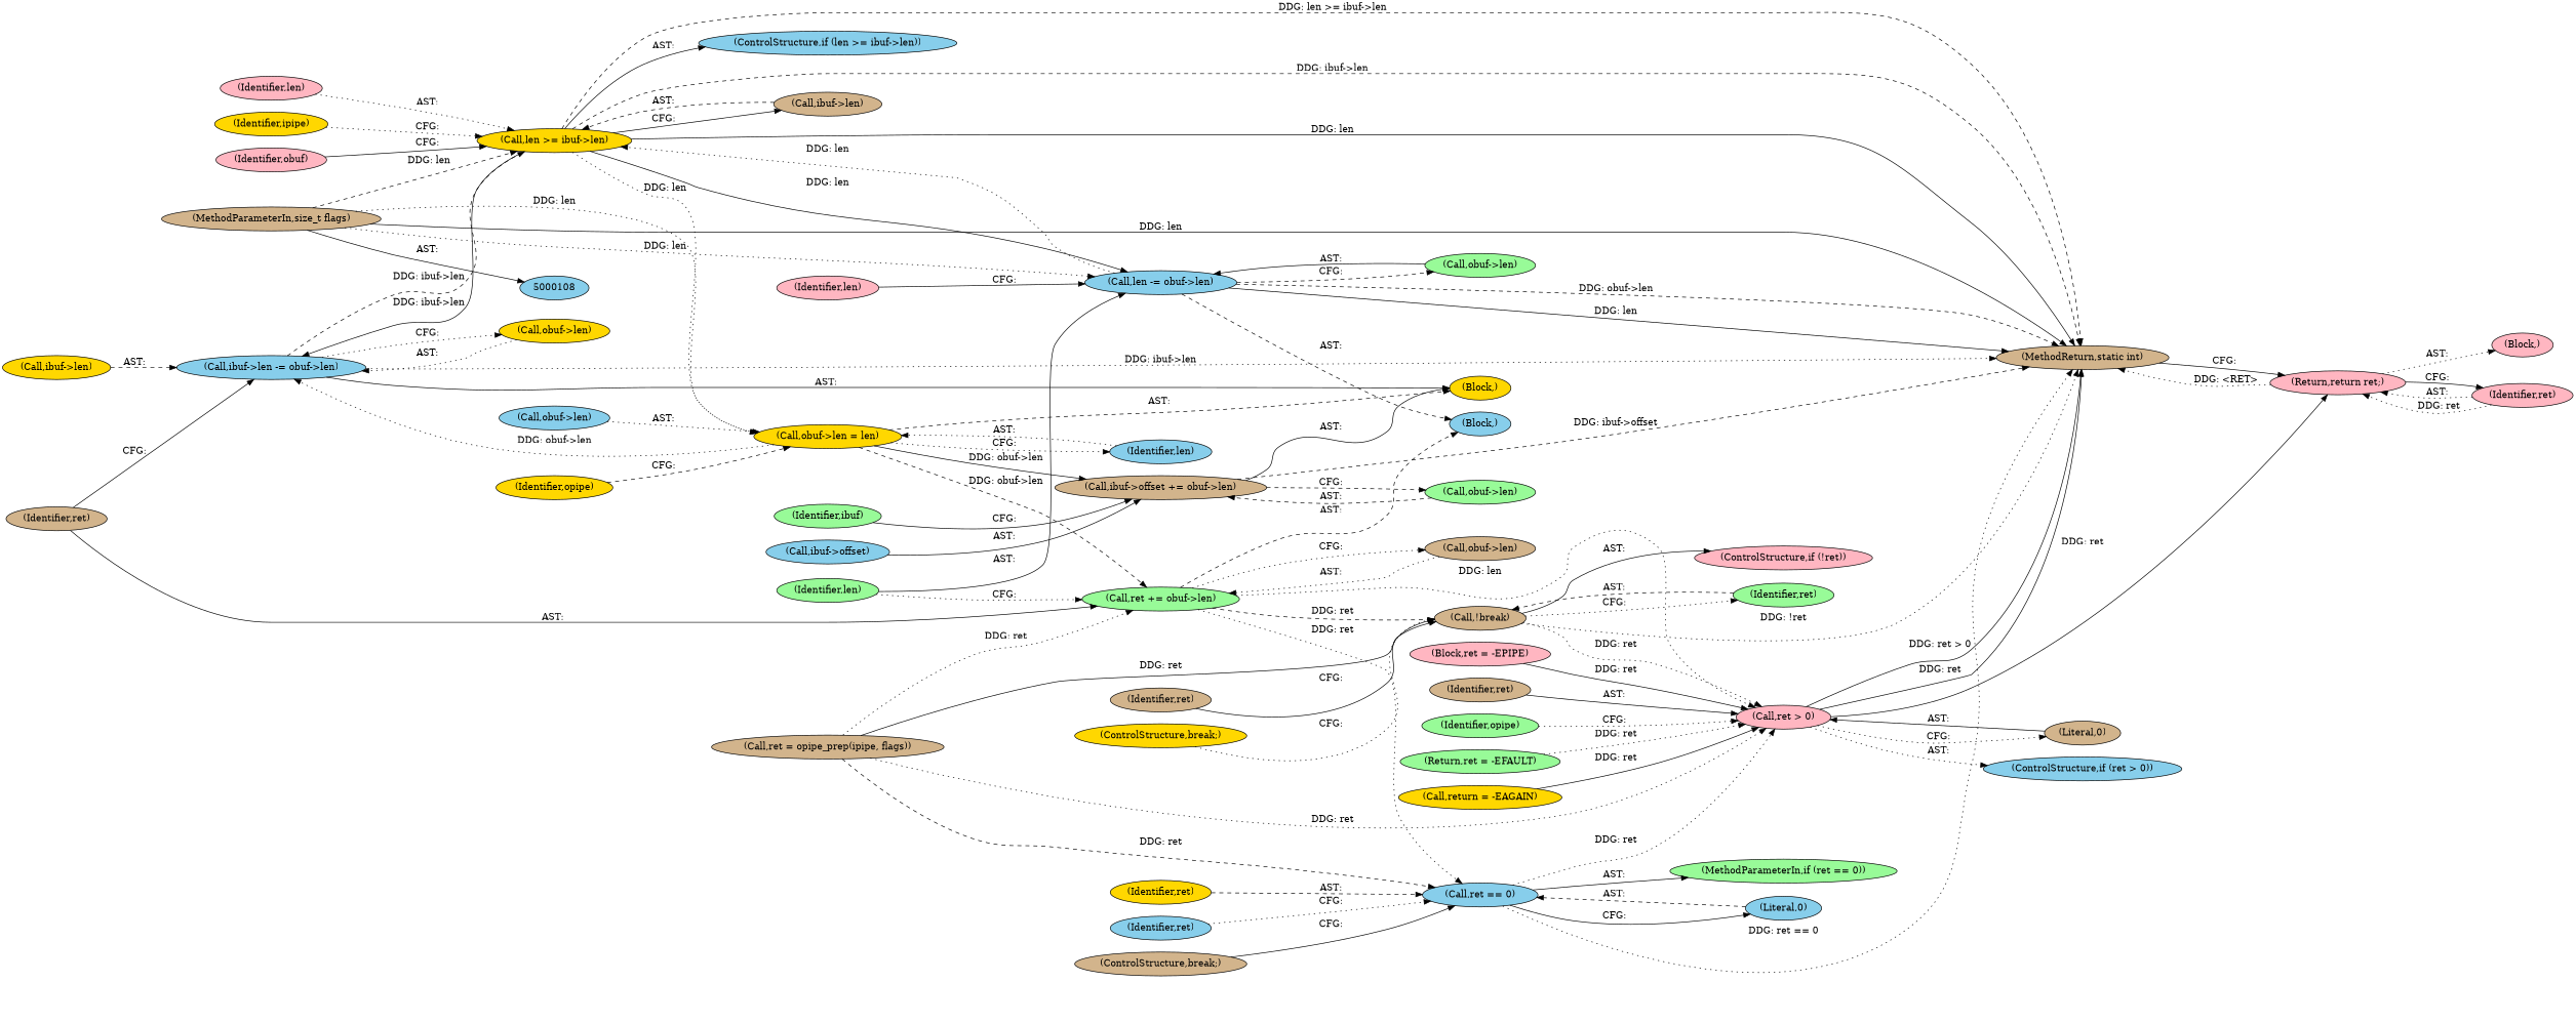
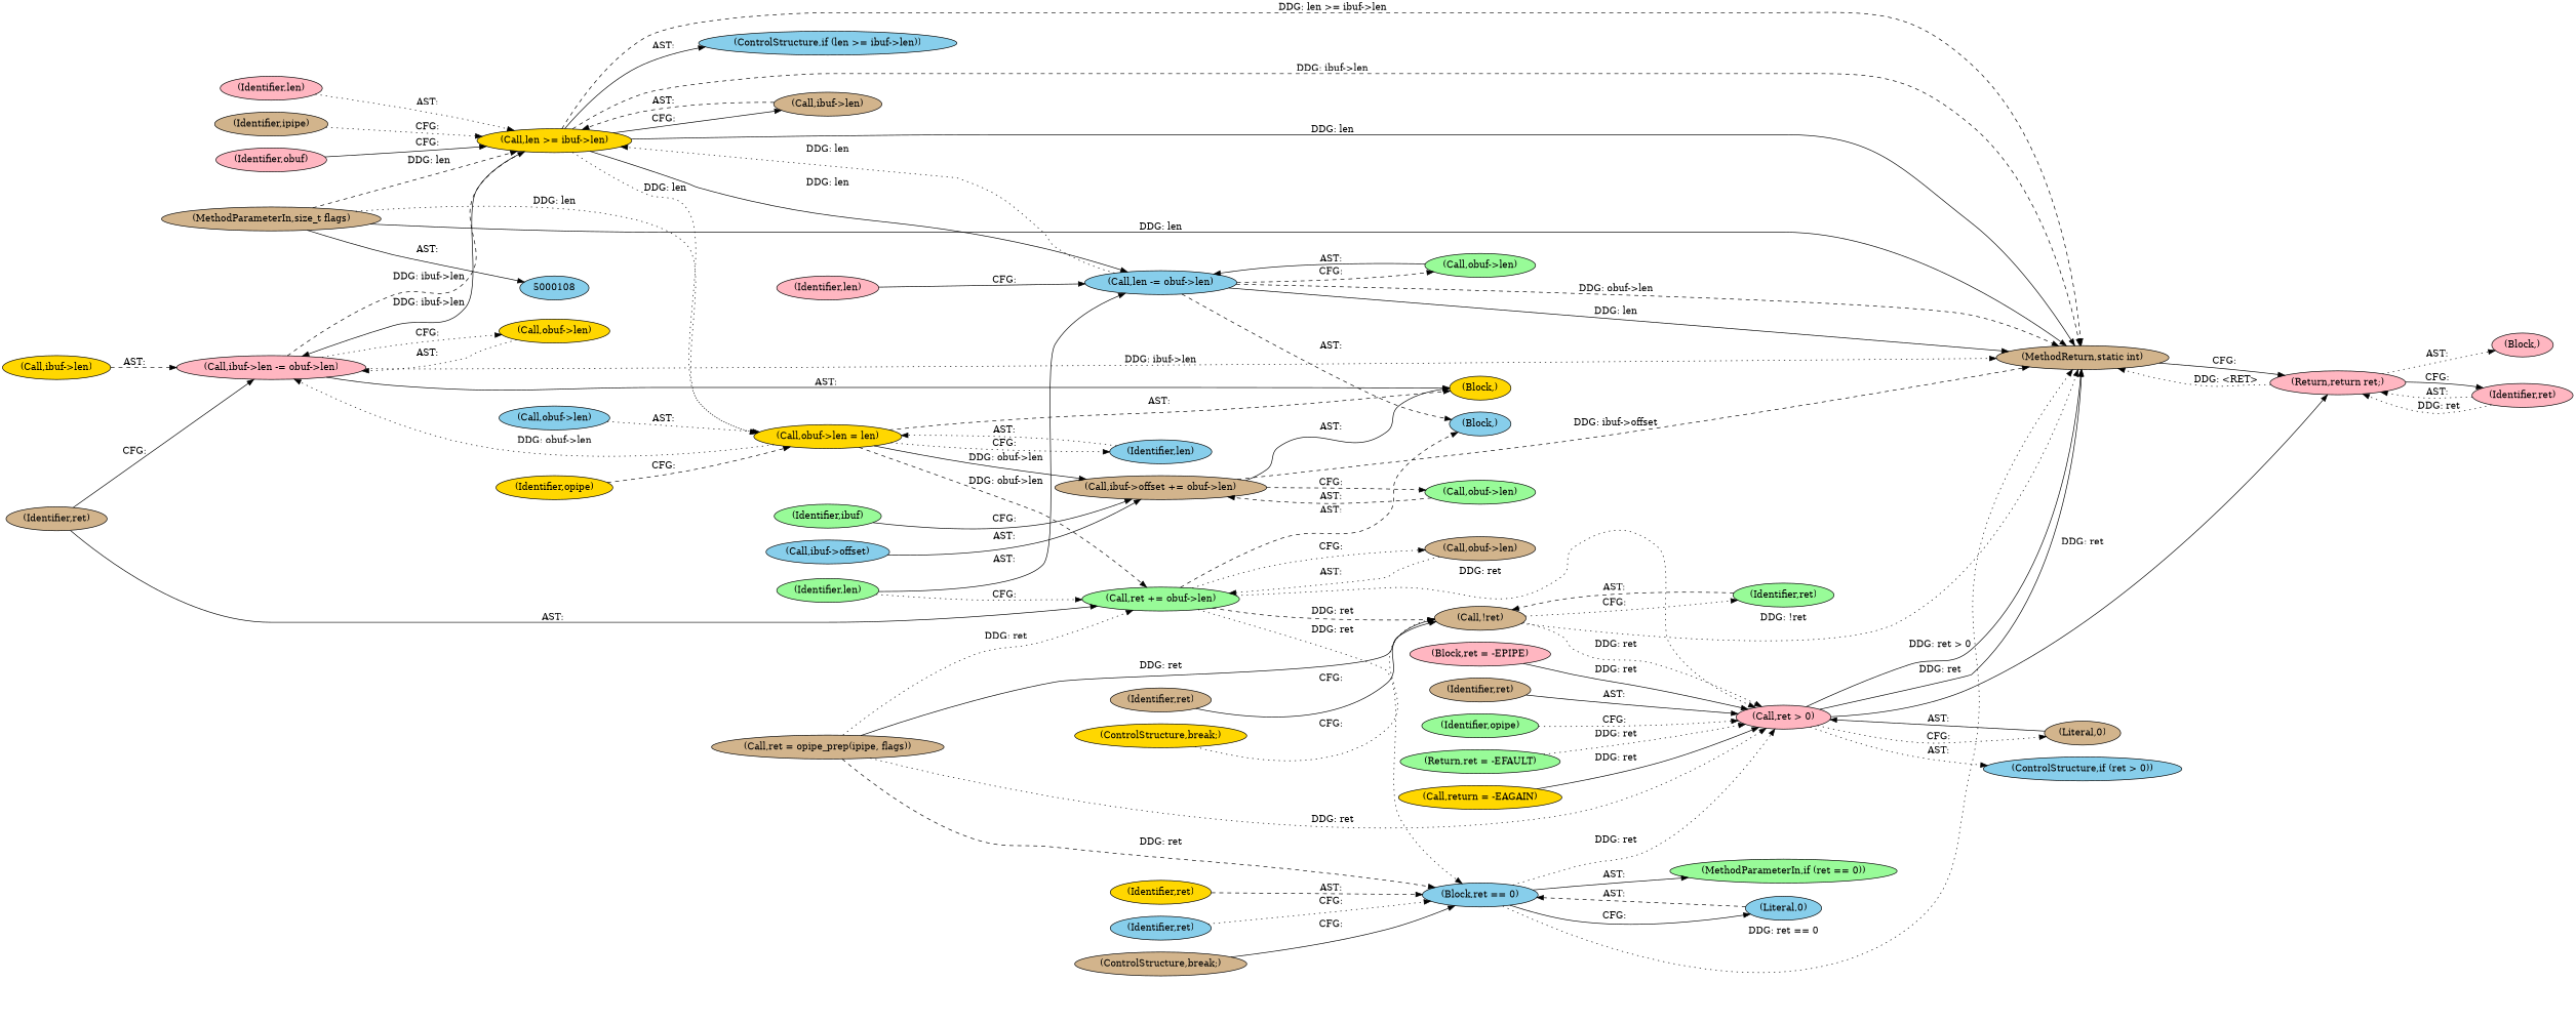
  digraph {
    rankdir=LR
    node [fillcolor=skyblue style=filled]
    edge [style=dotted]
-   n1 [label="(Call,ibuf->len -= obuf->len)"]
+   n1 [fillcolor=lightpink label="(Call,ibuf->len -= obuf->len)"]
    n2 [fillcolor=gold label="(Call,len >= ibuf->len)"]
    n3 [fillcolor=tan label="(MethodReturn,static int)"]
    n4 [fillcolor=gold label="(Block,)"]
    n5 [fillcolor=gold label="(Call,obuf->len)"]
    n6 [fillcolor=gold label="(Call,obuf->len = len)"]
    n7 [label="(Call,len -= obuf->len)"]
    n8 [label="(ControlStructure,if (len >= ibuf->len))"]
    n9 [fillcolor=tan label="(Call,ibuf->len)"]
    n10 [fillcolor=lightpink label="(Return,return ret;)"]
    n11 [fillcolor=tan label="(Call,ibuf->offset += obuf->len)"]
    n12 [fillcolor=palegreen label="(Call,ret += obuf->len)"]
    n13 [label="(Identifier,len)"]
    n14 [fillcolor=palegreen label="(Call,obuf->len)"]
    n15 [label="(Block,)"]
-   n16 [fillcolor=tan label="(Call,!break)"]
+   n16 [fillcolor=tan label="(Call,!ret)"]
    n17 [fillcolor=lightpink label="(Call,ret > 0)"]
-   n18 [label="(Call,ret == 0)"]
+   n18 [label="(Block,ret == 0)"]
    n19 [fillcolor=tan label="(Call,obuf->len)"]
    n20 [fillcolor=palegreen label="(Call,obuf->len)"]
    n21 [fillcolor=tan label="(MethodParameterIn,size_t flags)"]
    n22 [label=5000108]
    n23 [fillcolor=palegreen label="(Identifier,ret)"]
-   n24 [fillcolor=lightpink label="(ControlStructure,if (!ret))"]
    n25 [fillcolor=tan label="(Literal,0)"]
    n26 [label="(ControlStructure,if (ret > 0))"]
    n27 [fillcolor=palegreen label="(MethodParameterIn,if (ret == 0))"]
    n28 [label="(Literal,0)"]
    n29 [fillcolor=lightpink label="(Block,)"]
    n30 [fillcolor=lightpink label="(Identifier,ret)"]
    n31 [fillcolor=tan label="(ControlStructure,break;)"]
    n32 [fillcolor=lightpink label="(Identifier,len)"]
    n33 [fillcolor=lightpink label="(Identifier,len)"]
    n34 [label="(Call,ibuf->offset)"]
    n35 [fillcolor=palegreen label="(Return,ret = -EFAULT)"]
    n36 [fillcolor=gold label="(Call,return = -EAGAIN)"]
    n37 [fillcolor=gold label="(ControlStructure,break;)"]
    n38 [label="(Call,obuf->len)"]
    n39 [fillcolor=gold label="(Identifier,ret)"]
    n40 [fillcolor=palegreen label="(Identifier,len)"]
    n41 [fillcolor=gold label="(Call,ibuf->len)"]
    n42 [fillcolor=palegreen label="(Identifier,ibuf)"]
-   n43 [fillcolor=gold label="(Identifier,ipipe)"]
+   n43 [fillcolor=tan label="(Identifier,ipipe)"]
    n44 [fillcolor=lightpink label="(Block,ret = -EPIPE)"]
    n45 [fillcolor=tan label="(Call,ret = opipe_prep(ipipe, flags))"]
    n46 [fillcolor=tan label="(Identifier,ret)"]
    n47 [fillcolor=tan label="(Identifier,ret)"]
    n48 [fillcolor=gold label="(Identifier,opipe)"]
    n49 [fillcolor=lightpink label="(Identifier,obuf)"]
    n50 [fillcolor=palegreen label="(Identifier,opipe)"]
    n51 [label="(Identifier,ret)"]
    n52 [fillcolor=tan label="(Identifier,ret)"]
    n1 -> n2 [label="DDG: ibuf->len" style=dashed]
    n1 -> n3 [label="DDG: ibuf->len"]
    n1 -> n4 [label="AST: " style=solid]
    n1 -> n5 [label="CFG: "]
    n2 -> n1 [label="DDG: ibuf->len" style=solid]
    n2 -> n3 [label="DDG: len >= ibuf->len" style=dashed]
    n2 -> n3 [label="DDG: ibuf->len" style=dashed]
    n2 -> n3 [label="DDG: len" style=solid]
    n2 -> n6 [label="DDG: len"]
    n2 -> n7 [label="DDG: len" style=solid]
    n2 -> n8 [label="AST: " style=solid]
    n2 -> n9 [label="CFG: " style=solid]
    n3 -> n10 [label="CFG: " style=solid]
    n5 -> n1 [label="AST: "]
    n6 -> n1 [label="DDG: obuf->len"]
    n6 -> n4 [label="AST: " style=dashed]
    n6 -> n11 [label="DDG: obuf->len" style=solid]
    n6 -> n12 [label="DDG: obuf->len" style=dashed]
    n6 -> n13 [label="CFG: "]
    n7 -> n2 [label="DDG: len"]
    n7 -> n3 [label="DDG: obuf->len" style=dashed]
    n7 -> n3 [label="DDG: len" style=solid]
    n7 -> n15 [label="AST: " style=dashed]
    n7 -> n20 [label="CFG: " style=dashed]
    n9 -> n2 [label="AST: " style=dashed]
    n10 -> n3 [label="DDG: <RET>"]
    n10 -> n29 [label="AST: "]
    n10 -> n30 [label="CFG: " style=solid]
    n11 -> n3 [label="DDG: ibuf->offset" style=dashed]
    n11 -> n4 [label="AST: " style=solid]
    n11 -> n14 [label="CFG: " style=dashed]
    n12 -> n15 [label="AST: " style=dashed]
    n12 -> n16 [label="DDG: ret" style=dashed]
-   n12 -> n17 [label="DDG: len"]
+   n12 -> n17 [label="DDG: ret"]
    n12 -> n18 [label="DDG: ret"]
    n12 -> n19 [label="CFG: "]
    n13 -> n6 [label="AST: "]
    n14 -> n11 [label="AST: " style=dashed]
    n16 -> n3 [label="DDG: !ret"]
    n16 -> n17 [label="DDG: ret"]
    n16 -> n23 [label="CFG: "]
-   n16 -> n24 [label="AST: " style=solid]
    n17 -> n3 [label="DDG: ret" style=solid]
    n17 -> n3 [label="DDG: ret > 0" style=solid]
    n17 -> n10 [label="DDG: ret" style=solid]
    n17 -> n25 [label="CFG: "]
    n17 -> n26 [label="AST: "]
    n18 -> n3 [label="DDG: ret == 0"]
    n18 -> n17 [label="DDG: ret"]
    n18 -> n27 [label="AST: " style=solid]
    n18 -> n28 [label="CFG: " style=solid]
    n19 -> n12 [label="AST: "]
    n20 -> n7 [label="AST: " style=solid]
    n21 -> n2 [label="DDG: len" style=dashed]
    n21 -> n3 [label="DDG: len" style=solid]
    n21 -> n6 [label="DDG: len"]
-   n21 -> n7 [label="DDG: len"]
    n21 -> n22 [label="AST: " style=solid]
    n23 -> n16 [label="AST: " style=dashed]
    n25 -> n17 [label="AST: " style=solid]
    n28 -> n18 [label="AST: " style=dashed]
    n30 -> n10 [label="AST: "]
    n30 -> n10 [label="DDG: ret"]
    n31 -> n18 [label="CFG: " style=solid]
    n32 -> n7 [label="CFG: " style=solid]
    n33 -> n2 [label="AST: "]
    n34 -> n11 [label="AST: " style=solid]
    n35 -> n17 [label="DDG: ret"]
    n36 -> n17 [label="DDG: ret" style=solid]
    n37 -> n16 [label="CFG: "]
    n38 -> n6 [label="AST: "]
    n39 -> n18 [label="AST: " style=dashed]
    n40 -> n7 [label="AST: " style=solid]
    n40 -> n12 [label="CFG: "]
    n41 -> n1 [label="AST: " style=dashed]
    n42 -> n11 [label="CFG: " style=solid]
    n43 -> n2 [label="CFG: "]
    n44 -> n17 [label="DDG: ret" style=solid]
    n45 -> n12 [label="DDG: ret"]
    n45 -> n16 [label="DDG: ret" style=solid]
    n45 -> n17 [label="DDG: ret"]
    n45 -> n18 [label="DDG: ret" style=dashed]
    n46 -> n17 [label="AST: " style=solid]
    n47 -> n1 [label="CFG: " style=solid]
    n47 -> n12 [label="AST: " style=solid]
    n48 -> n6 [label="CFG: " style=dashed]
    n49 -> n2 [label="CFG: " style=solid]
    n50 -> n17 [label="CFG: "]
    n51 -> n18 [label="CFG: "]
    n52 -> n16 [label="CFG: " style=solid]
  }
